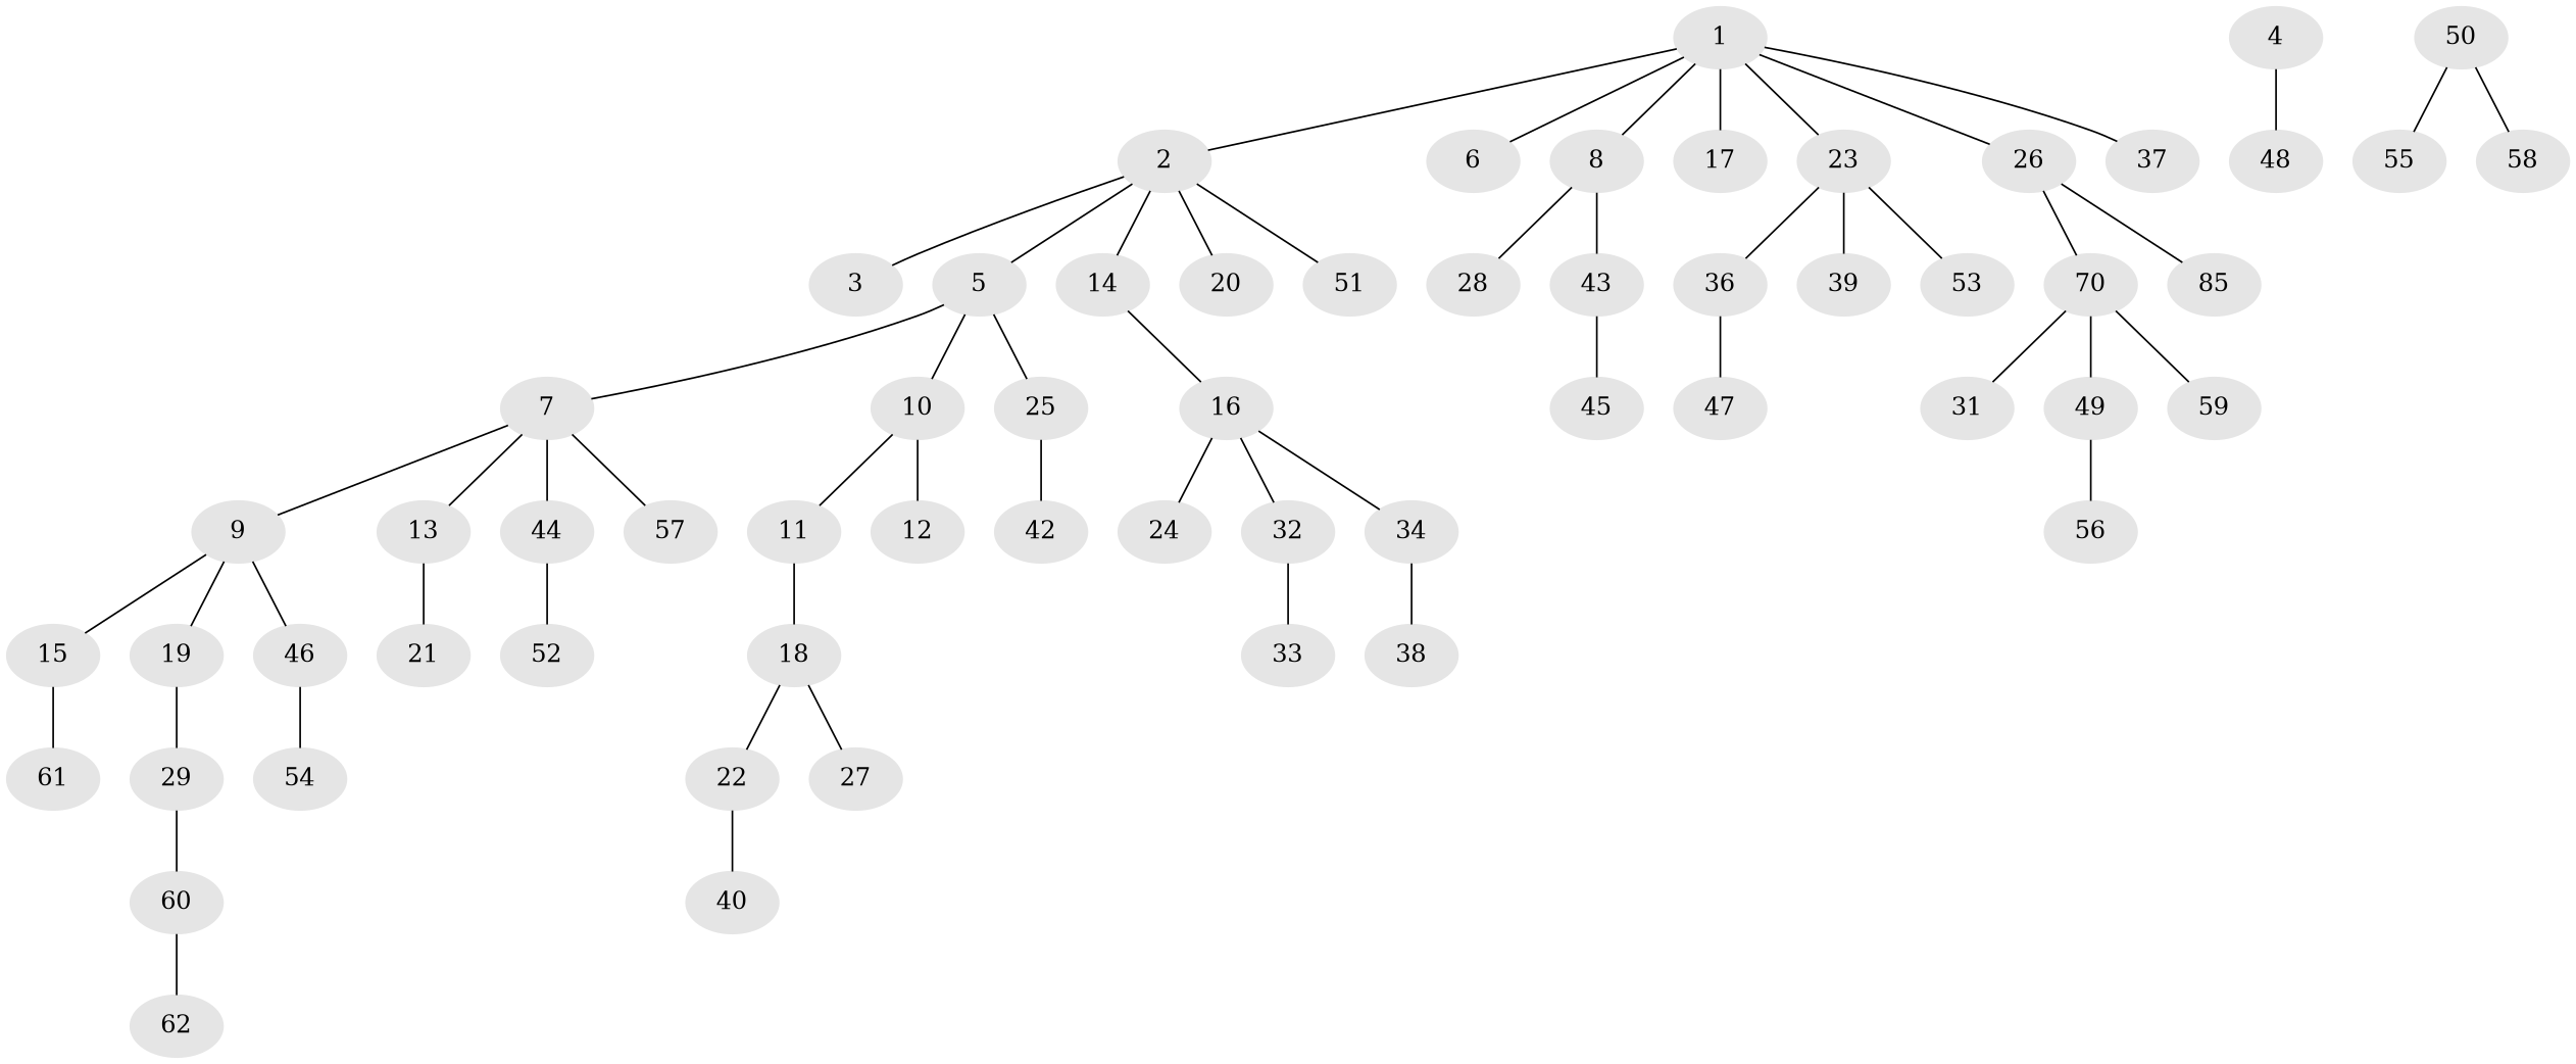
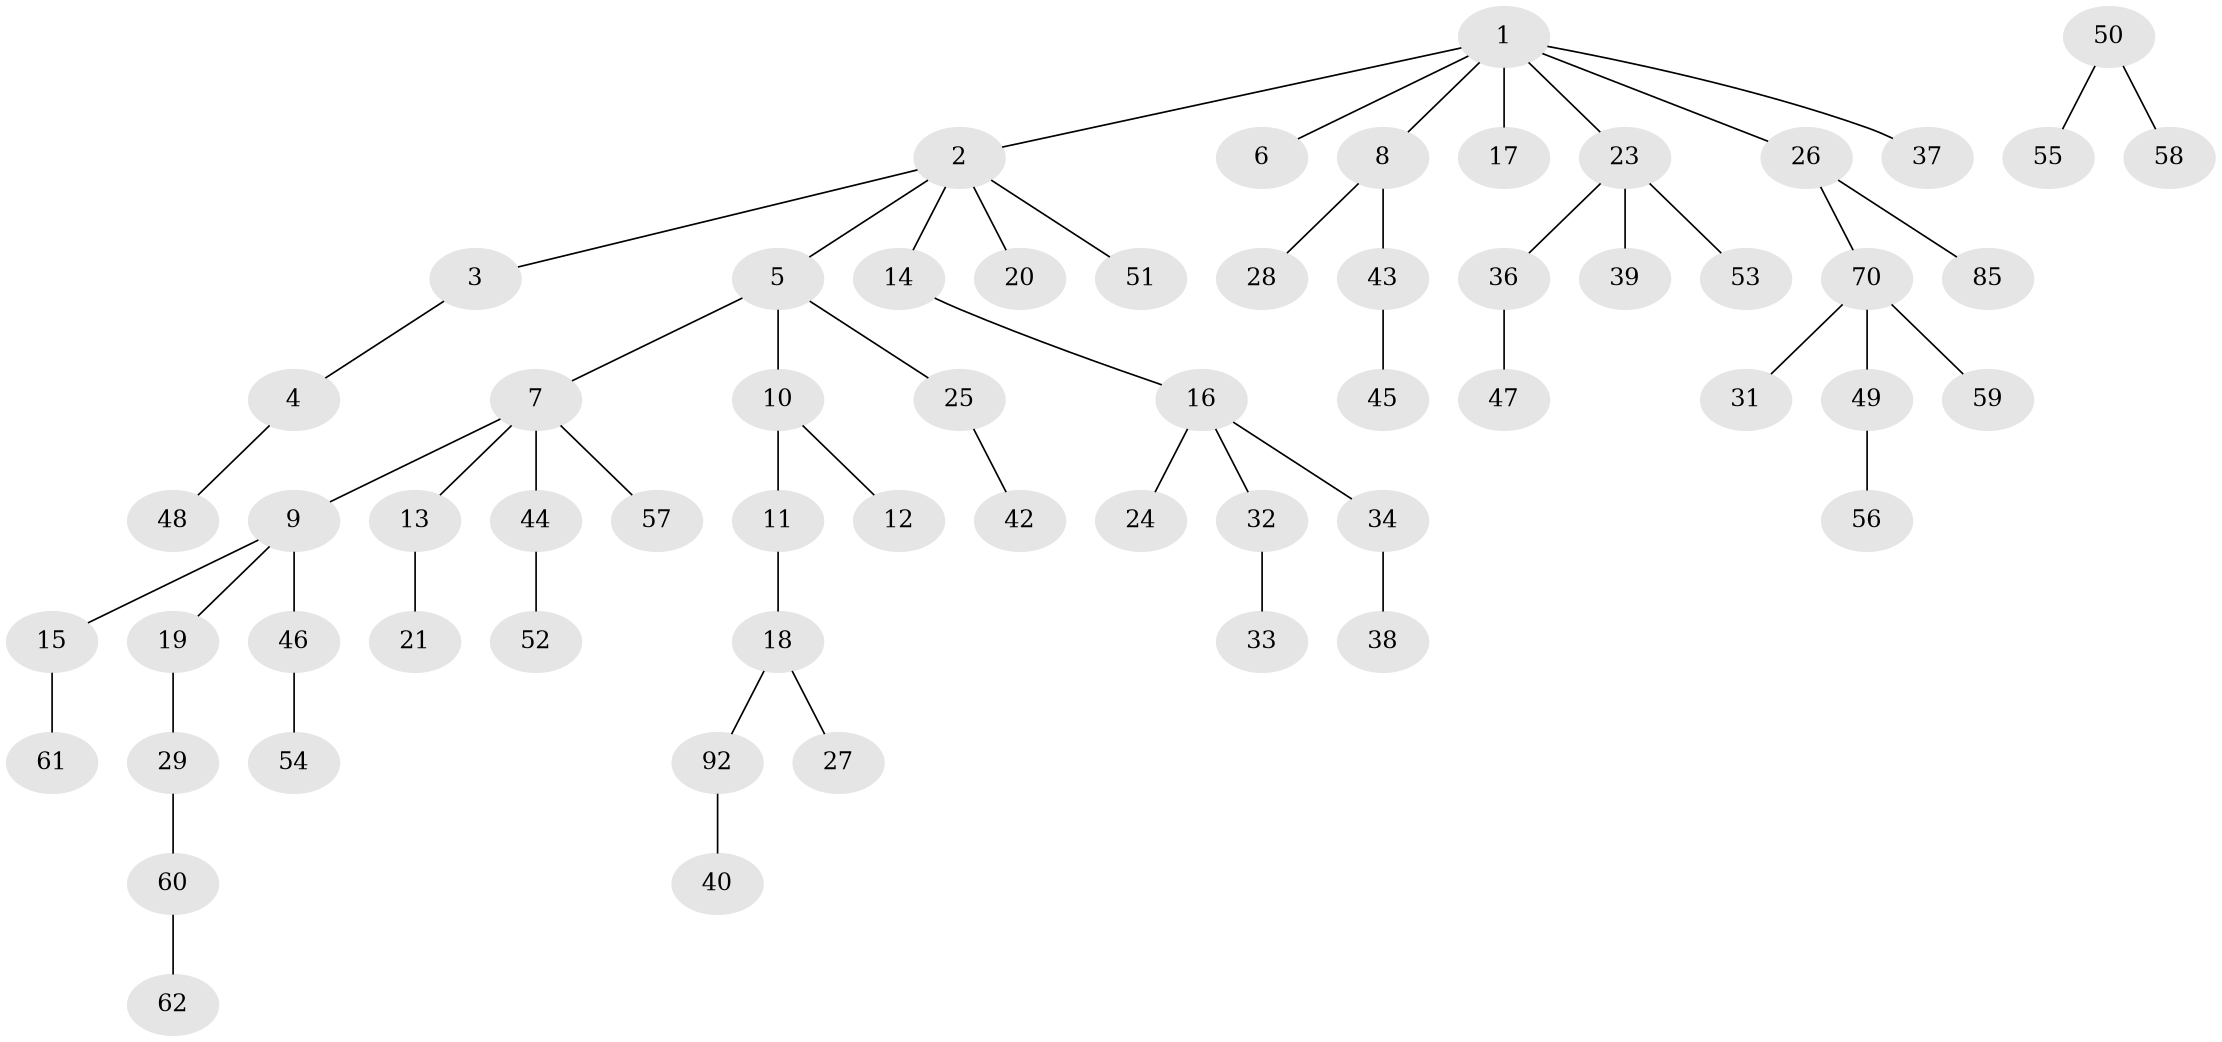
  graph {
    node [color=gray90 style=filled]
    1
    2
    6
    8
    17
    23
    26
    37
    3
    5
    14
    20
    51
    28
    43
    36
    39
    53
    n19 [label=70]
    n20 [label=85]
    4
    7
    10
    25
    16
    48
    9
    13
    44
    57
    11
    12
    42
    15
    19
    46
    21
    52
    45
    61
    29
    54
    18
-   22
+   22 [label=92]
    27
    24
    32
    34
    33
    38
    40
    60
    47
    31
    49
    59
    50
    55
    58
    62
    56
    1 -- 2
    1 -- 6
    1 -- 8
    1 -- 17
    1 -- 23
    1 -- 26
    1 -- 37
    2 -- 3
    2 -- 5
    2 -- 14
    2 -- 20
    2 -- 51
    8 -- 28
    8 -- 43
    23 -- 36
    23 -- 39
    23 -- 53
    26 -- n19
    26 -- n20
+   3 -- 4
    5 -- 7
    5 -- 10
    5 -- 25
    14 -- 16
    43 -- 45
    36 -- 47
    n19 -- 31
    n19 -- 49
    n19 -- 59
    4 -- 48
    7 -- 9
    7 -- 13
    7 -- 44
    7 -- 57
    10 -- 11
    10 -- 12
    25 -- 42
    16 -- 24
    16 -- 32
    16 -- 34
    9 -- 15
    9 -- 19
    9 -- 46
    13 -- 21
    44 -- 52
    11 -- 18
    15 -- 61
    19 -- 29
    46 -- 54
    29 -- 60
    18 -- 22
    18 -- 27
    22 -- 40
    32 -- 33
    34 -- 38
    60 -- 62
    49 -- 56
    50 -- 55
    50 -- 58
  }
